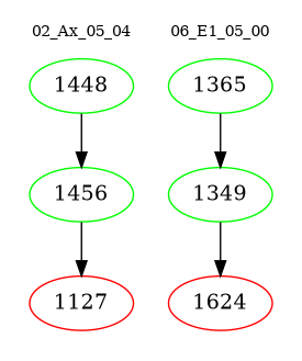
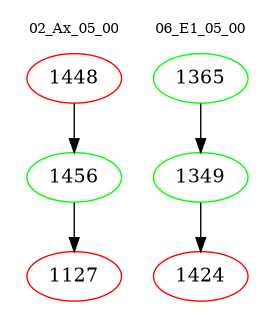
  digraph {
    node [color=green]
    edge [color=black]
-   n1 [label=1448]
+   n1 [color=red label=1448]
    n2 [label=1456]
    n3 [color=red label=1127]
    n4 [label=1365]
    n5 [label=1349]
-   n6 [color=red label=1624]
+   n6 [color=red label=1424]
    subgraph cluster_1 {
      color=white
      fontsize=10
-     label="02_Ax_05_04"
+     label="02_Ax_05_00"
      n1
      n2
      n3
    }
    subgraph cluster_2 {
      color=white
      fontsize=10
      label="06_E1_05_00"
      n4
      n5
      n6
    }
    n1 -> n2
    n2 -> n3
    n4 -> n5
    n5 -> n6
  }
